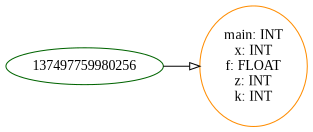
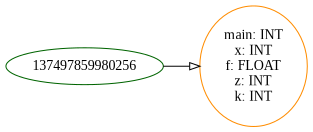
  digraph {
    rankdir=LR
    fontname="Liberation Serif"
    node [fontname="Liberation Serif"]
    n1 [label="main: INT\nx: INT\nf: FLOAT\nz: INT\nk: INT" color=darkorange]
-   137497859980256 [color=darkgreen label=137497759980256]
+   137497859980256 [color=darkgreen]
    137497859980256 -> n1 [arrowhead=onormal fontname="Liberation Serif"]
  }
